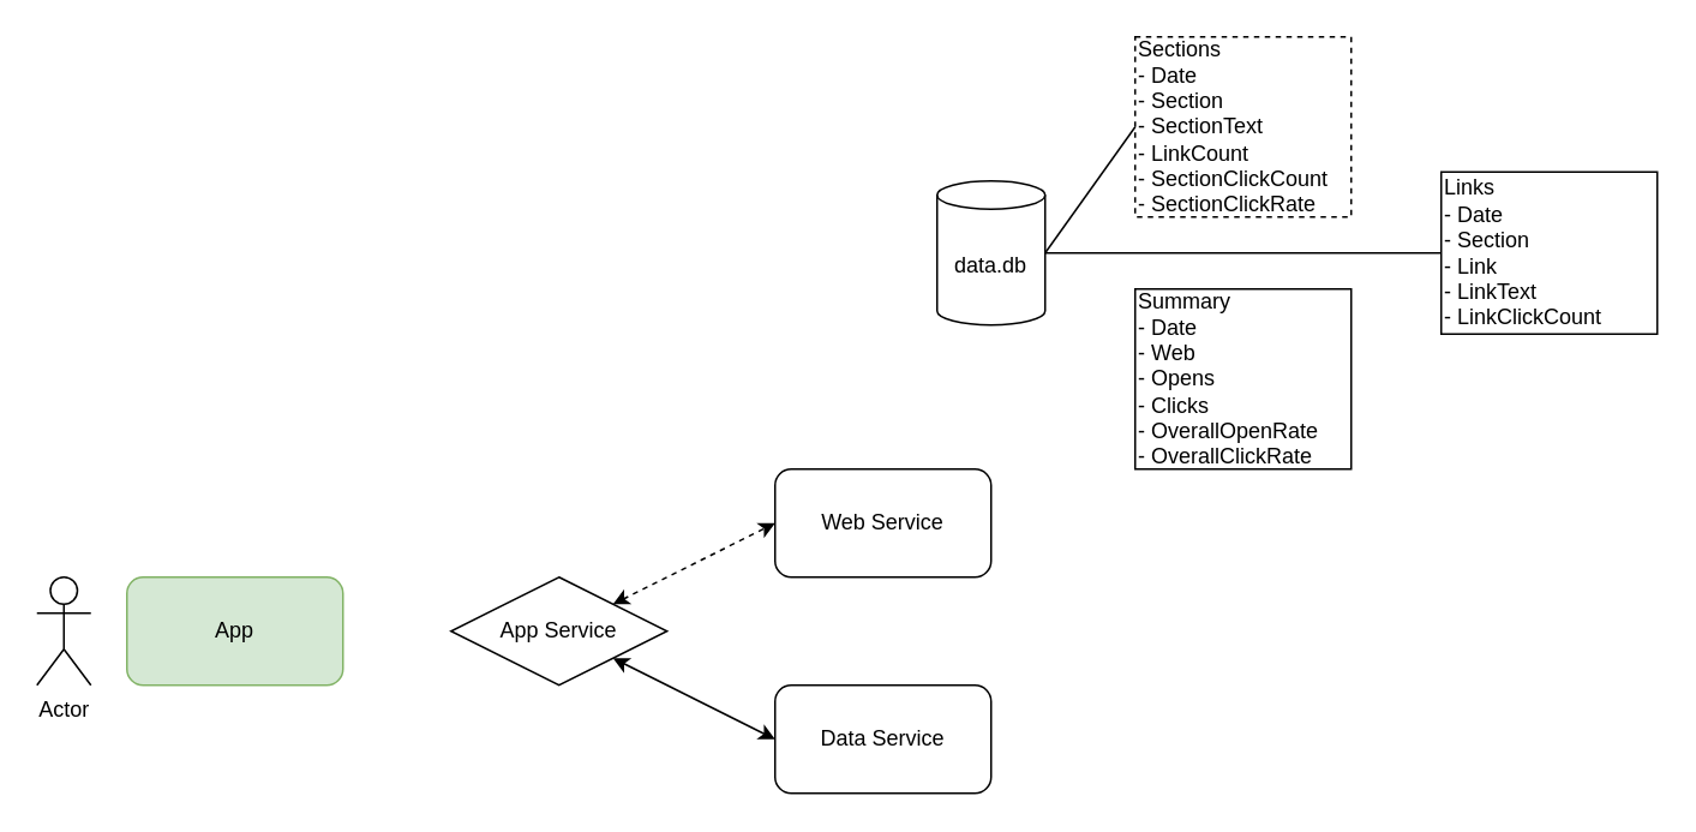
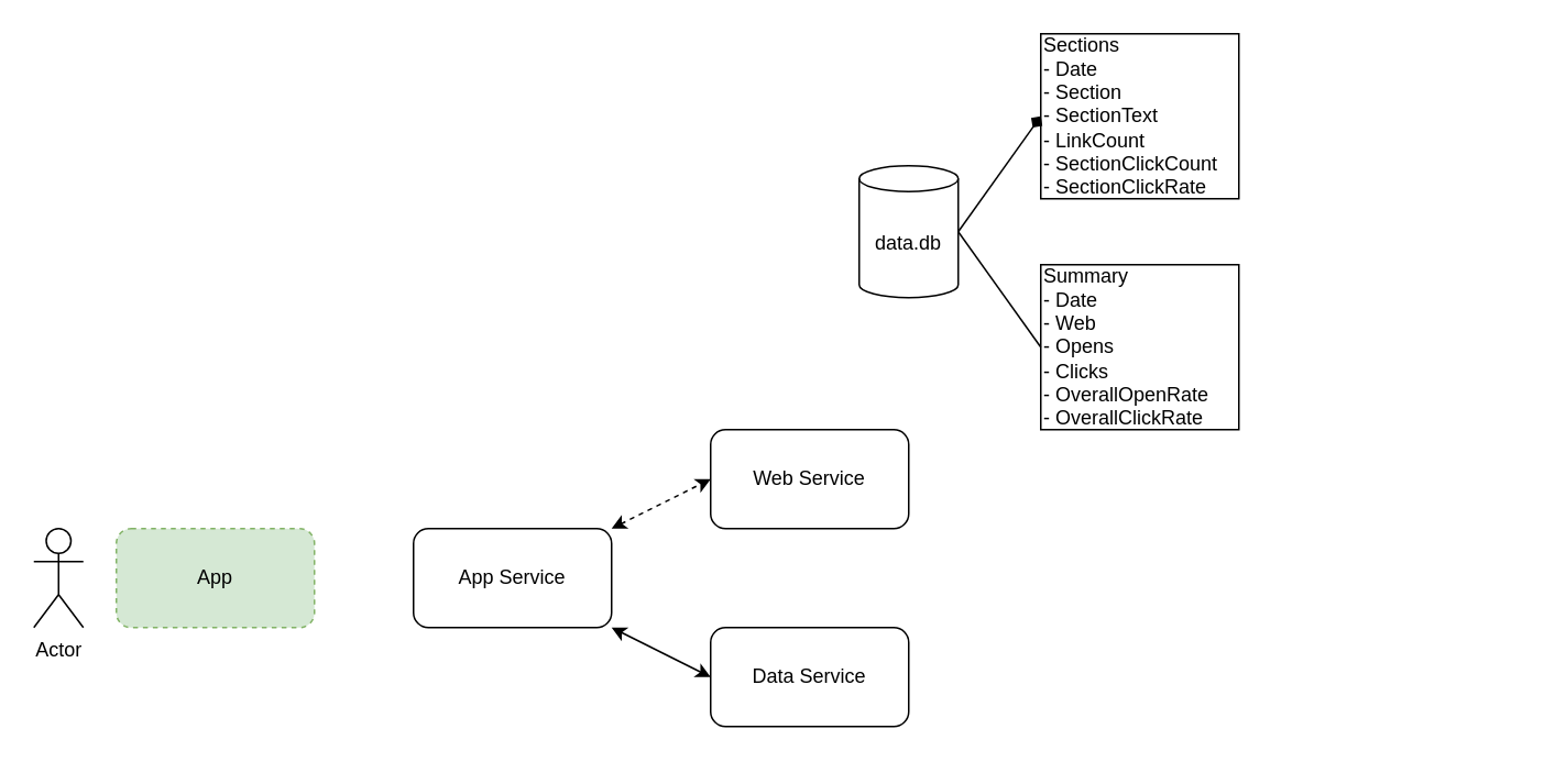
  <mxCell id="0" />
  <mxCell id="1" parent="0" />
- <mxCell id="2" value="App Service" style="rhombus;whiteSpace=wrap;html=1;" vertex="1" parent="1"><mxGeometry x="250" y="320" width="120" height="60" as="geometry" /></mxCell>
- <mxCell id="3" value="&lt;font color=&quot;#000000&quot;&gt;App&lt;/font&gt;" style="rounded=1;whiteSpace=wrap;html=1;fillColor=#d5e8d4;strokeColor=#82b366;" vertex="1" parent="1"><mxGeometry x="70" y="320" width="120" height="60" as="geometry" /></mxCell>
+ <mxCell id="2" value="App Service" style="rounded=1;whiteSpace=wrap;html=1;" vertex="1" parent="1"><mxGeometry x="250" y="320" width="120" height="60" as="geometry" /></mxCell>
+ <mxCell id="3" value="&lt;font color=&quot;#000000&quot;&gt;App&lt;/font&gt;" style="rounded=1;whiteSpace=wrap;html=1;fillColor=#d5e8d4;strokeColor=#82b366;dashed=1;" vertex="1" parent="1"><mxGeometry x="70" y="320" width="120" height="60" as="geometry" /></mxCell>
  <mxCell id="4" value="Actor" style="shape=umlActor;verticalLabelPosition=bottom;verticalAlign=top;html=1;outlineConnect=0;" vertex="1" parent="1"><mxGeometry x="20" y="320" width="30" height="60" as="geometry" /></mxCell>
  <mxCell id="5" value="data.db" style="shape=cylinder3;whiteSpace=wrap;html=1;boundedLbl=1;backgroundOutline=1;size=7.833;" vertex="1" parent="1"><mxGeometry x="520" y="100" width="60" height="80" as="geometry" /></mxCell>
- <mxCell id="6" value="Links&lt;br&gt;- Date&lt;br&gt;- Section&lt;br&gt;- Link&lt;br&gt;- LinkText&lt;br&gt;- LinkClickCount" style="rounded=0;whiteSpace=wrap;html=1;align=left;" vertex="1" parent="1"><mxGeometry x="800" y="95" width="120" height="90" as="geometry" /></mxCell>
- <mxCell id="7" value="" style="endArrow=none;html=1;exitX=1;exitY=0.5;exitDx=0;exitDy=0;exitPerimeter=0;entryX=0;entryY=0.5;entryDx=0;entryDy=0;" edge="1" parent="1" source="5" target="6"><mxGeometry width="50" height="50" relative="1" as="geometry"><mxPoint x="640" y="160" as="sourcePoint" /><mxPoint x="690" y="110" as="targetPoint" /></mxGeometry></mxCell>
- <mxCell id="8" value="Sections&lt;br&gt;- Date&lt;br&gt;- Section&lt;br&gt;- SectionText&lt;br&gt;- LinkCount&lt;br&gt;- SectionClickCount&lt;br&gt;- SectionClickRate" style="rounded=0;whiteSpace=wrap;html=1;align=left;dashed=1;" vertex="1" parent="1"><mxGeometry x="630" y="20" width="120" height="100" as="geometry" /></mxCell>
- <mxCell id="9" value="" style="endArrow=none;html=1;exitX=1;exitY=0.5;exitDx=0;exitDy=0;exitPerimeter=0;entryX=0;entryY=0.5;entryDx=0;entryDy=0;" edge="1" parent="1" source="5" target="8"><mxGeometry width="50" height="50" relative="1" as="geometry"><mxPoint x="630" y="190" as="sourcePoint" /><mxPoint x="680" y="140" as="targetPoint" /></mxGeometry></mxCell>
+ <mxCell id="8" value="Sections&lt;br&gt;- Date&lt;br&gt;- Section&lt;br&gt;- SectionText&lt;br&gt;- LinkCount&lt;br&gt;- SectionClickCount&lt;br&gt;- SectionClickRate" style="rounded=0;whiteSpace=wrap;html=1;align=left;" vertex="1" parent="1"><mxGeometry x="630" y="20" width="120" height="100" as="geometry" /></mxCell>
+ <mxCell id="9" value="" style="endArrow=diamond;html=1;exitX=1;exitY=0.5;exitDx=0;exitDy=0;exitPerimeter=0;entryX=0;entryY=0.5;entryDx=0;entryDy=0;" edge="1" parent="1" source="5" target="8"><mxGeometry width="50" height="50" relative="1" as="geometry"><mxPoint x="630" y="190" as="sourcePoint" /><mxPoint x="680" y="140" as="targetPoint" /></mxGeometry></mxCell>
  <mxCell id="10" value="Summary&lt;br&gt;- Date&amp;nbsp;&lt;br&gt;- Web&lt;br&gt;- Opens&lt;br&gt;- Clicks&lt;br&gt;- OverallOpenRate&lt;br&gt;- OverallClickRate" style="rounded=0;whiteSpace=wrap;html=1;align=left;" vertex="1" parent="1"><mxGeometry x="630" y="160" width="120" height="100" as="geometry" /></mxCell>
+ <mxCell id="11" value="" style="endArrow=none;html=1;entryX=1;entryY=0.5;entryDx=0;entryDy=0;entryPerimeter=0;exitX=0;exitY=0.5;exitDx=0;exitDy=0;" edge="1" parent="1" source="10" target="5"><mxGeometry width="50" height="50" relative="1" as="geometry"><mxPoint x="540" y="210" as="sourcePoint" /><mxPoint x="590" y="160" as="targetPoint" /></mxGeometry></mxCell>
  <mxCell id="12" value="" style="endArrow=classic;startArrow=classic;html=1;entryX=1;entryY=1;entryDx=0;entryDy=0;" edge="1" parent="1" target="2"><mxGeometry width="50" height="50" relative="1" as="geometry"><mxPoint x="430" y="410" as="sourcePoint" /><mxPoint x="480" y="370" as="targetPoint" /></mxGeometry></mxCell>
  <mxCell id="13" value="Data Service" style="rounded=1;whiteSpace=wrap;html=1;" vertex="1" parent="1"><mxGeometry x="430" y="380" width="120" height="60" as="geometry" /></mxCell>
  <mxCell id="14" value="Web Service" style="rounded=1;whiteSpace=wrap;html=1;" vertex="1" parent="1"><mxGeometry x="430" y="260" width="120" height="60" as="geometry" /></mxCell>
  <mxCell id="15" value="" style="endArrow=classic;startArrow=classic;html=1;exitX=1;exitY=0;exitDx=0;exitDy=0;entryX=0;entryY=0.5;entryDx=0;entryDy=0;dashed=1;" edge="1" parent="1" source="2" target="14"><mxGeometry width="50" height="50" relative="1" as="geometry"><mxPoint x="350" y="280" as="sourcePoint" /><mxPoint x="400" y="230" as="targetPoint" /></mxGeometry></mxCell>
